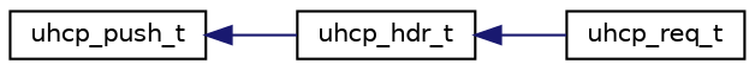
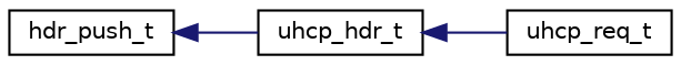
  digraph {
    rankdir=LR
    node [color=black fillcolor=white fontname=Helvetica fontsize=10 shape=record style=filled]
    edge [color=midnightblue dir=back fontname=Helvetica fontsize=10 labelfontname=Helvetica labelfontsize=10 style=solid]
    n1 [height=0.2 label=uhcp_hdr_t width=0.4]
    n2 [height=0.2 label=uhcp_req_t width=0.4]
-   n3 [height=0.2 label=uhcp_push_t width=0.4]
+   n3 [height=0.2 label=hdr_push_t width=0.4]
    n1 -> n2
    n3 -> n1
  }
